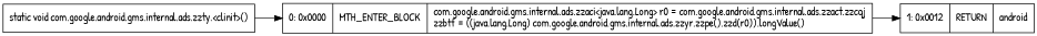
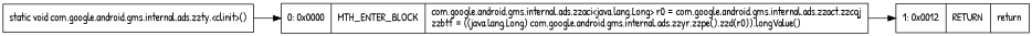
  digraph {
    rankdir=LR
    fontname="Patrick Hand"
    node [shape=record fontname="Patrick Hand"]
    edge [fontname="Patrick Hand"]
    n1 [label="{0\:\ 0x0000|MTH_ENTER_BLOCK\l|com.google.android.gms.internal.ads.zzaci\<java.lang.Long\> r0 = com.google.android.gms.internal.ads.zzact.zzcqj\lzzbtf = ((java.lang.Long) com.google.android.gms.internal.ads.zzyr.zzpe().zzd(r0)).longValue()\l}"]
-   n2 [label="{1\:\ 0x0012|RETURN\l|android\l}"]
+   n2 [label="{1\:\ 0x0012|RETURN\l|return\l}"]
    n3 [label="{static void com.google.android.gms.internal.ads.zzty.\<clinit\>() }"]
    n1 -> n2
    n3 -> n1
  }
